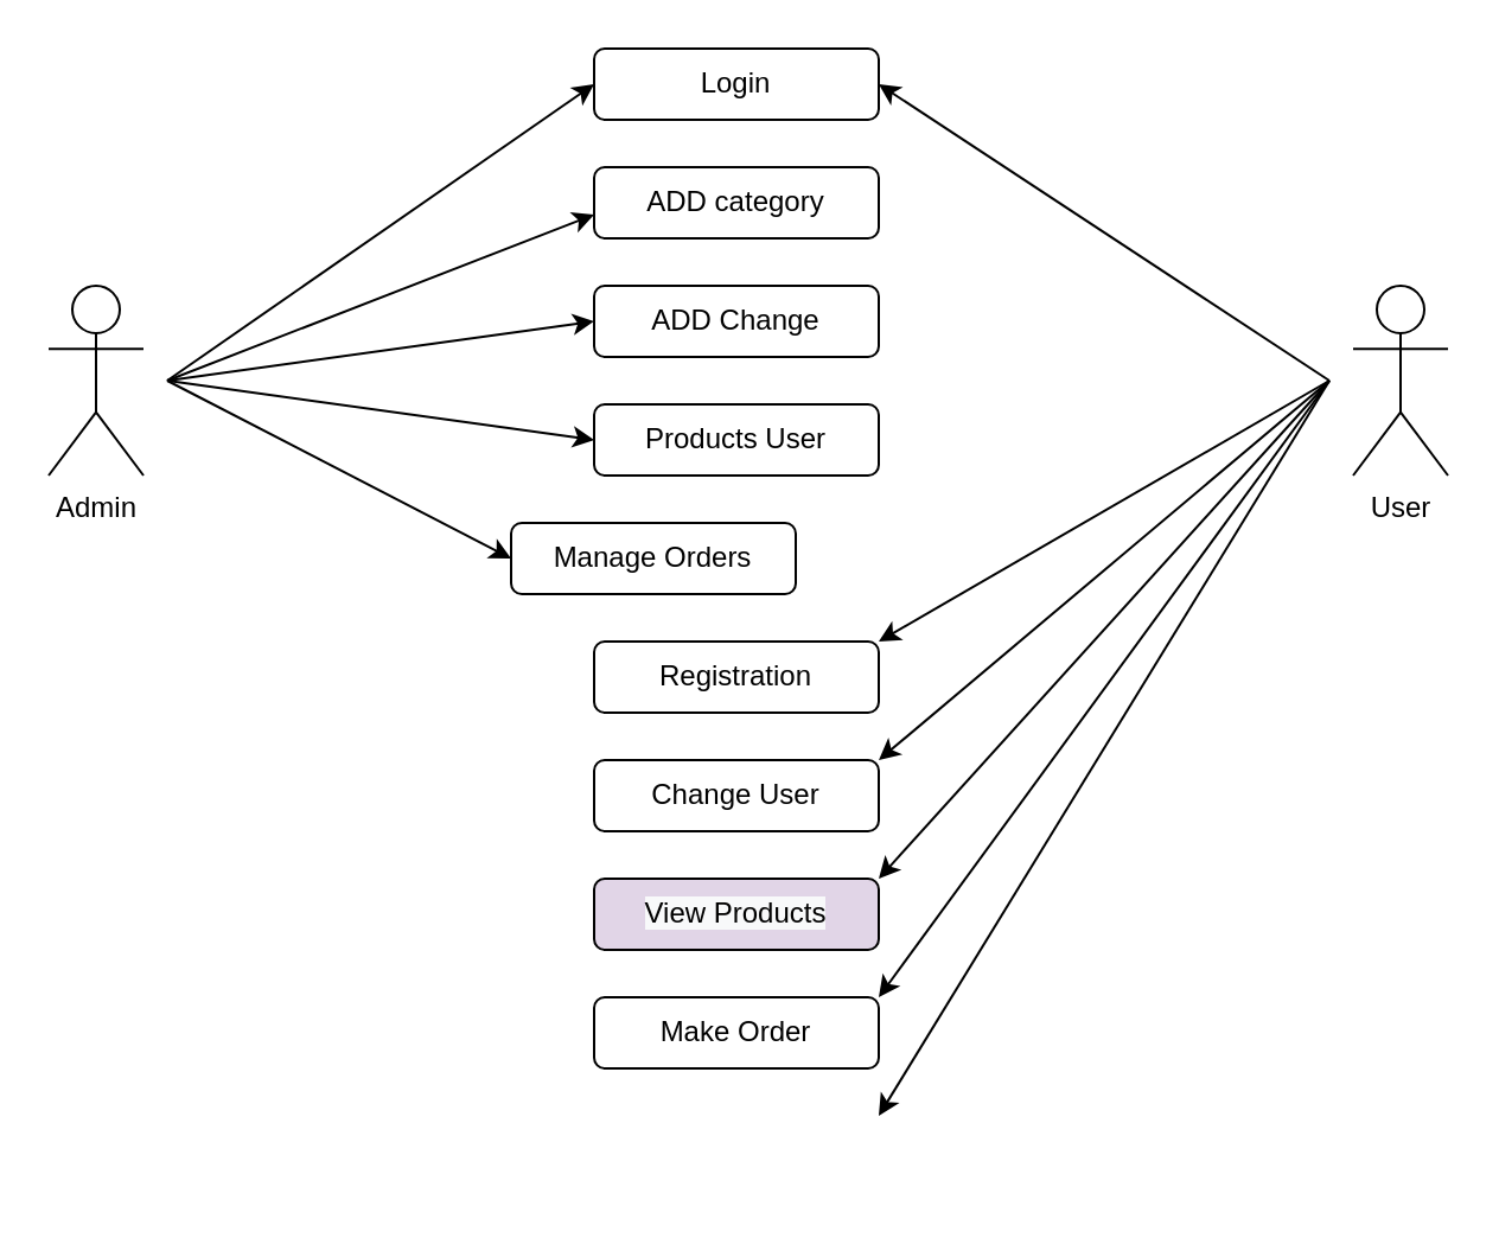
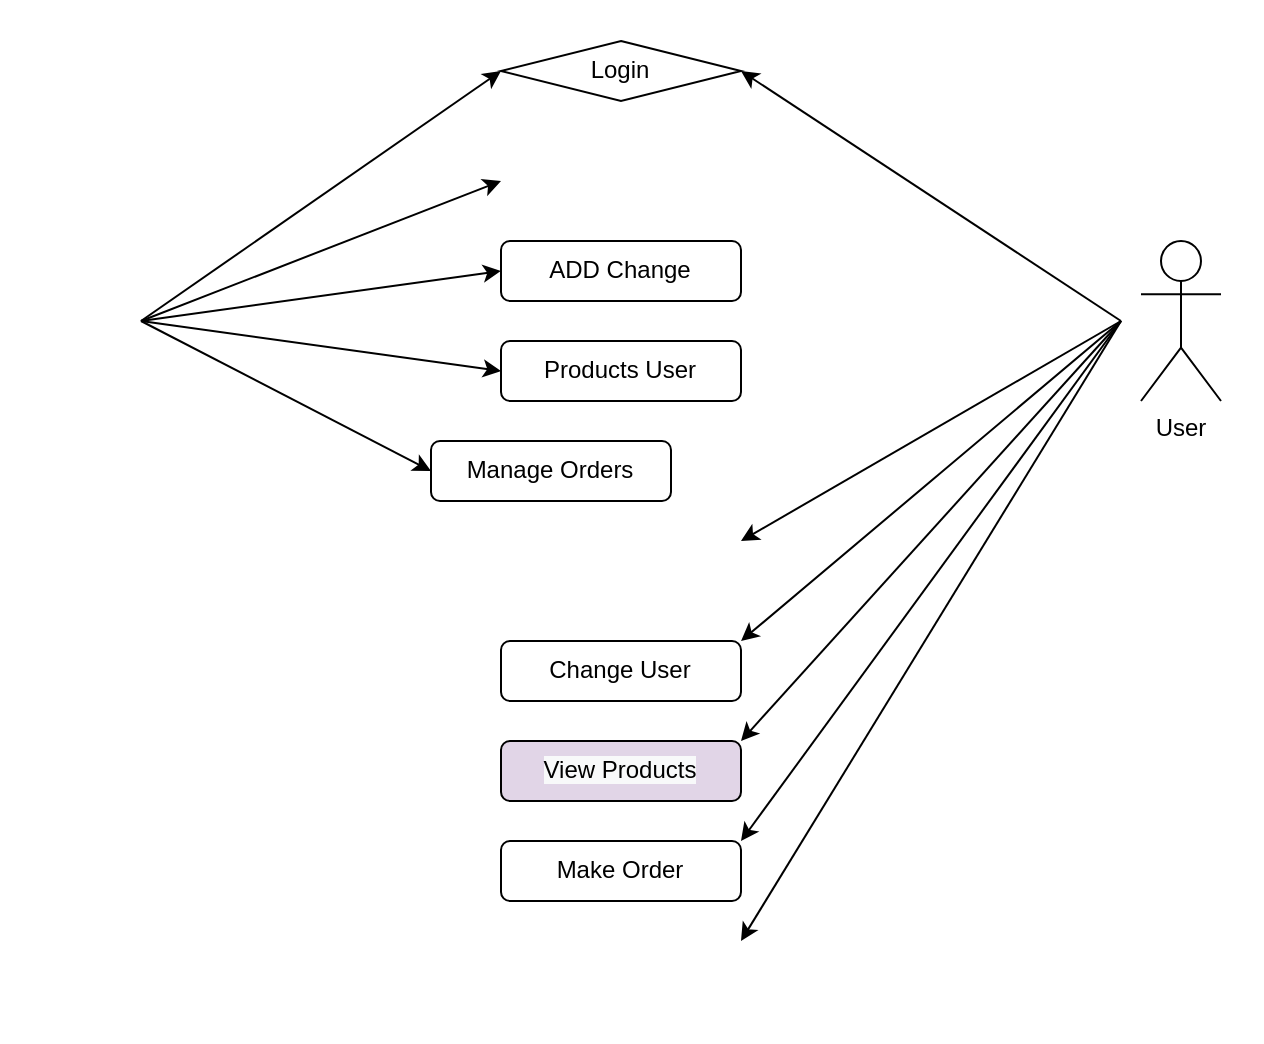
  <mxCell id="0" />
  <mxCell id="1" parent="0" />
  <mxCell id="2" value="" style="group" vertex="1" connectable="0" parent="1"><mxGeometry x="20" y="20" width="590" height="480" as="geometry" /></mxCell>
- <mxCell id="3" value="Admin" style="shape=umlActor;verticalLabelPosition=bottom;verticalAlign=top;html=1;" parent="2" vertex="1"><mxGeometry y="100" width="40" height="80" as="geometry" /></mxCell>
  <mxCell id="4" value="User" style="shape=umlActor;verticalLabelPosition=bottom;verticalAlign=top;html=1;" parent="2" vertex="1"><mxGeometry x="550" y="100" width="40" height="80" as="geometry" /></mxCell>
- <mxCell id="5" value="Login" style="rounded=1;whiteSpace=wrap;html=1;" parent="2" vertex="1"><mxGeometry x="230" width="120" height="30" as="geometry" /></mxCell>
- <mxCell id="6" value="ADD category" style="rounded=1;whiteSpace=wrap;html=1;" parent="2" vertex="1"><mxGeometry x="230" y="50" width="120" height="30" as="geometry" /></mxCell>
+ <mxCell id="5" value="Login" style="rhombus;whiteSpace=wrap;html=1;" parent="2" vertex="1"><mxGeometry x="230" width="120" height="30" as="geometry" /></mxCell>
  <mxCell id="7" value="ADD Change" style="rounded=1;whiteSpace=wrap;html=1;" parent="2" vertex="1"><mxGeometry x="230" y="100" width="120" height="30" as="geometry" /></mxCell>
- <mxCell id="8" value="Registration" style="rounded=1;whiteSpace=wrap;html=1;" parent="2" vertex="1"><mxGeometry x="230" y="250" width="120" height="30" as="geometry" /></mxCell>
  <mxCell id="9" value="Products User" style="rounded=1;whiteSpace=wrap;html=1;" parent="2" vertex="1"><mxGeometry x="230" y="150" width="120" height="30" as="geometry" /></mxCell>
  <mxCell id="10" value="Manage Orders" style="rounded=1;whiteSpace=wrap;html=1;" parent="2" vertex="1"><mxGeometry x="195" y="200" width="120" height="30" as="geometry" /></mxCell>
  <mxCell id="11" value="Change User" style="rounded=1;whiteSpace=wrap;html=1;" parent="2" vertex="1"><mxGeometry x="230" y="300" width="120" height="30" as="geometry" /></mxCell>
  <mxCell id="12" value="&#10;&#10;&lt;span style=&quot;color: rgb(0, 0, 0); font-family: helvetica; font-size: 12px; font-style: normal; font-weight: 400; letter-spacing: normal; text-align: center; text-indent: 0px; text-transform: none; word-spacing: 0px; background-color: rgb(248, 249, 250); display: inline; float: none;&quot;&gt;View Products&lt;/span&gt;&#10;&#10;" style="rounded=1;whiteSpace=wrap;html=1;fillColor=#e1d5e7;" parent="2" vertex="1"><mxGeometry x="230" y="350" width="120" height="30" as="geometry" /></mxCell>
  <mxCell id="13" value="&lt;span&gt;Make Order&lt;/span&gt;" style="rounded=1;whiteSpace=wrap;html=1;" parent="2" vertex="1"><mxGeometry x="230" y="400" width="120" height="30" as="geometry" /></mxCell>
  <mxCell id="14" value="" style="endArrow=classic;html=1;" parent="2" edge="1"><mxGeometry width="50" height="50" relative="1" as="geometry"><mxPoint x="50" y="140" as="sourcePoint" /><mxPoint x="230" y="15" as="targetPoint" /></mxGeometry></mxCell>
  <mxCell id="15" value="" style="endArrow=classic;html=1;" parent="2" edge="1"><mxGeometry width="50" height="50" relative="1" as="geometry"><mxPoint x="50" y="140" as="sourcePoint" /><mxPoint x="230" y="70" as="targetPoint" /></mxGeometry></mxCell>
  <mxCell id="16" value="" style="endArrow=classic;html=1;entryX=0;entryY=0.5;entryDx=0;entryDy=0;" parent="2" target="7" edge="1"><mxGeometry width="50" height="50" relative="1" as="geometry"><mxPoint x="50" y="140" as="sourcePoint" /><mxPoint x="230" y="125" as="targetPoint" /></mxGeometry></mxCell>
  <mxCell id="17" value="" style="endArrow=classic;html=1;entryX=0;entryY=0.5;entryDx=0;entryDy=0;" parent="2" target="9" edge="1"><mxGeometry width="50" height="50" relative="1" as="geometry"><mxPoint x="50" y="140" as="sourcePoint" /><mxPoint x="160" y="320" as="targetPoint" /></mxGeometry></mxCell>
  <mxCell id="18" value="" style="endArrow=classic;html=1;entryX=1;entryY=0.5;entryDx=0;entryDy=0;" parent="2" target="5" edge="1"><mxGeometry width="50" height="50" relative="1" as="geometry"><mxPoint x="540" y="140" as="sourcePoint" /><mxPoint x="270" y="62.5" as="targetPoint" /></mxGeometry></mxCell>
  <mxCell id="19" value="" style="endArrow=classic;html=1;" parent="2" edge="1"><mxGeometry width="50" height="50" relative="1" as="geometry"><mxPoint x="540" y="140" as="sourcePoint" /><mxPoint x="350" y="250" as="targetPoint" /></mxGeometry></mxCell>
  <mxCell id="20" value="" style="endArrow=classic;html=1;" parent="2" edge="1"><mxGeometry width="50" height="50" relative="1" as="geometry"><mxPoint x="540" y="140" as="sourcePoint" /><mxPoint x="350" y="300" as="targetPoint" /></mxGeometry></mxCell>
  <mxCell id="21" value="" style="endArrow=classic;html=1;entryX=1;entryY=0;entryDx=0;entryDy=0;" parent="2" target="12" edge="1"><mxGeometry width="50" height="50" relative="1" as="geometry"><mxPoint x="540" y="140" as="sourcePoint" /><mxPoint x="300" y="92.5" as="targetPoint" /></mxGeometry></mxCell>
  <mxCell id="22" value="" style="endArrow=classic;html=1;entryX=1;entryY=0;entryDx=0;entryDy=0;" parent="2" target="13" edge="1"><mxGeometry width="50" height="50" relative="1" as="geometry"><mxPoint x="540" y="140" as="sourcePoint" /><mxPoint x="490" y="62.5" as="targetPoint" /></mxGeometry></mxCell>
  <mxCell id="23" value="" style="endArrow=classic;html=1;" parent="2" edge="1"><mxGeometry width="50" height="50" relative="1" as="geometry"><mxPoint x="540" y="140" as="sourcePoint" /><mxPoint x="350" y="450" as="targetPoint" /></mxGeometry></mxCell>
  <mxCell id="24" value="" style="endArrow=classic;html=1;entryX=0;entryY=0.5;entryDx=0;entryDy=0;" parent="2" target="10" edge="1"><mxGeometry width="50" height="50" relative="1" as="geometry"><mxPoint x="50" y="140" as="sourcePoint" /><mxPoint x="330" y="122.5" as="targetPoint" /></mxGeometry></mxCell>
